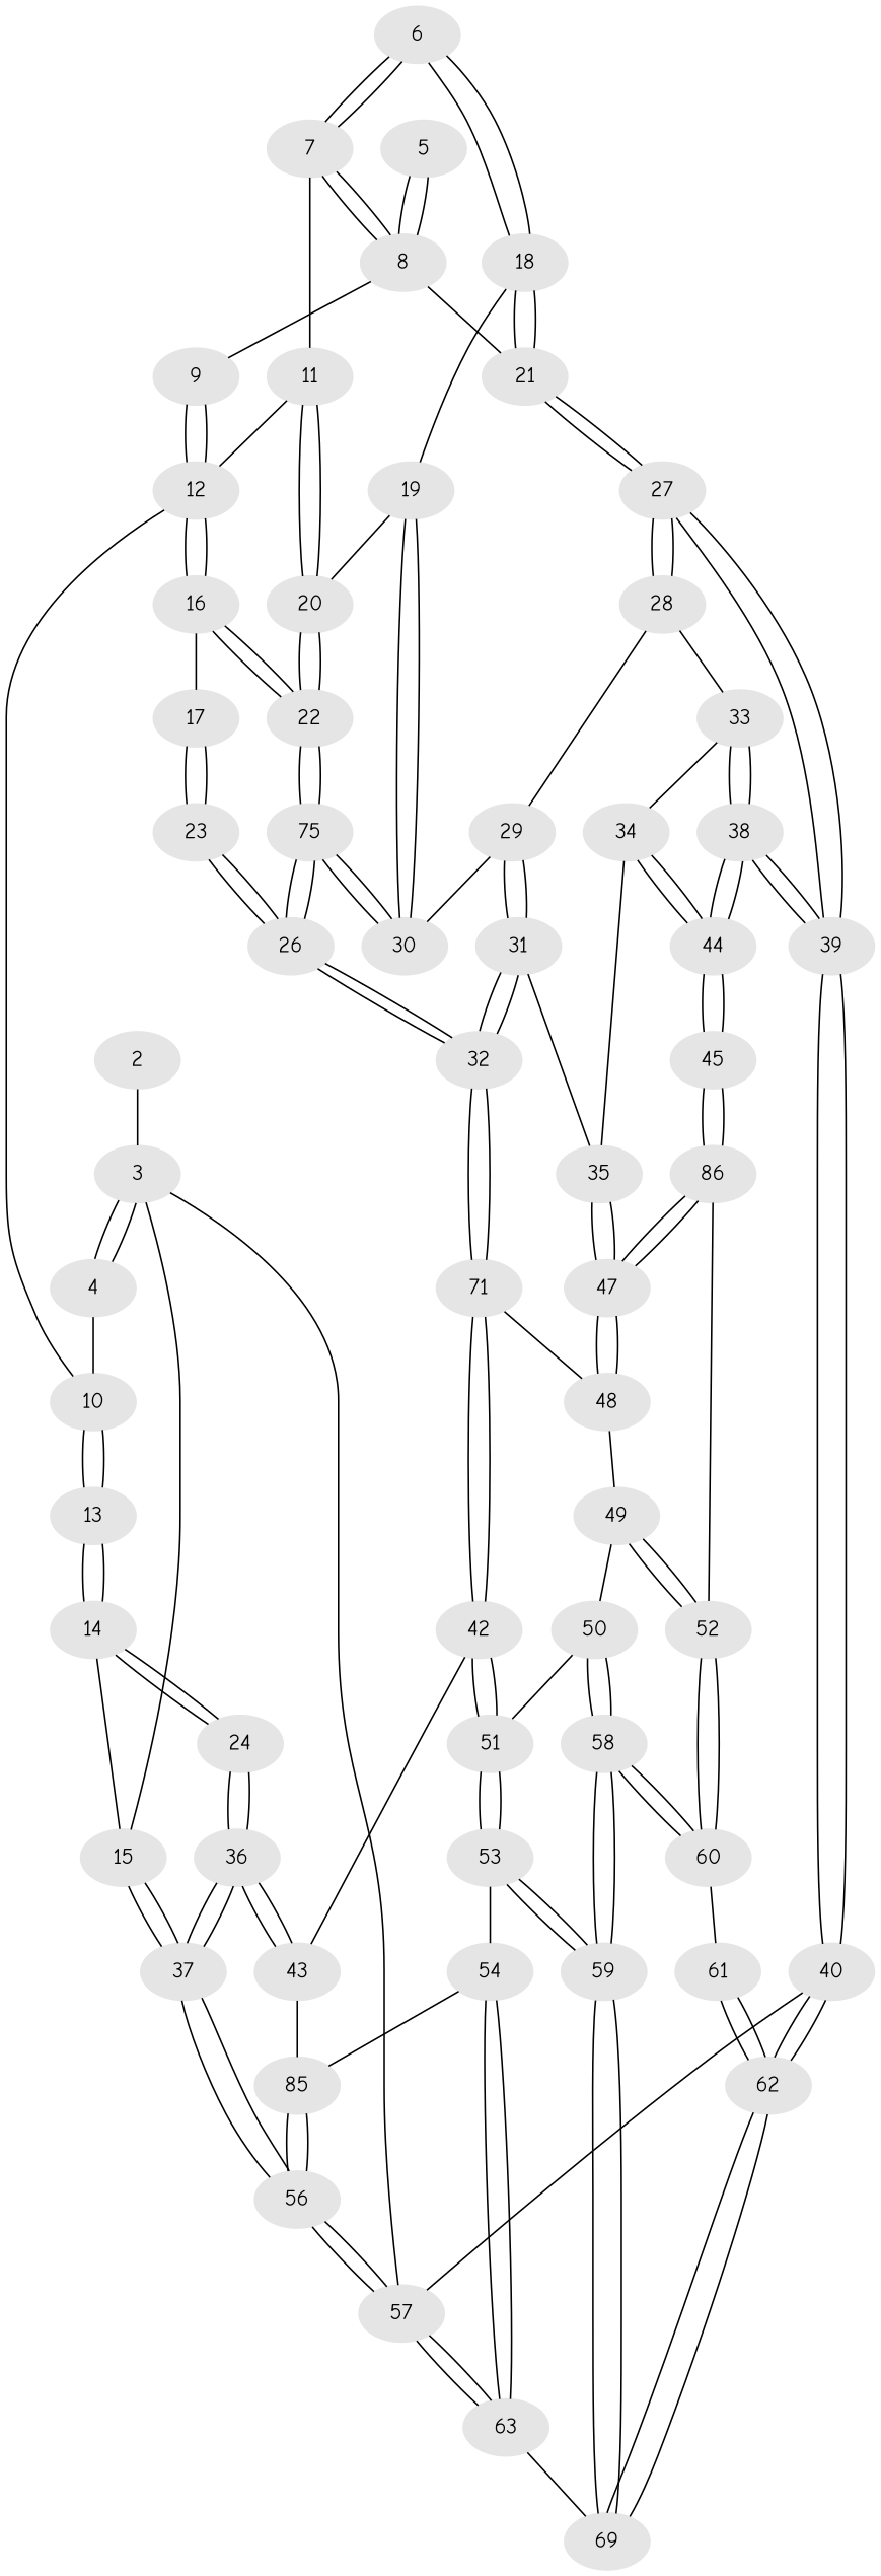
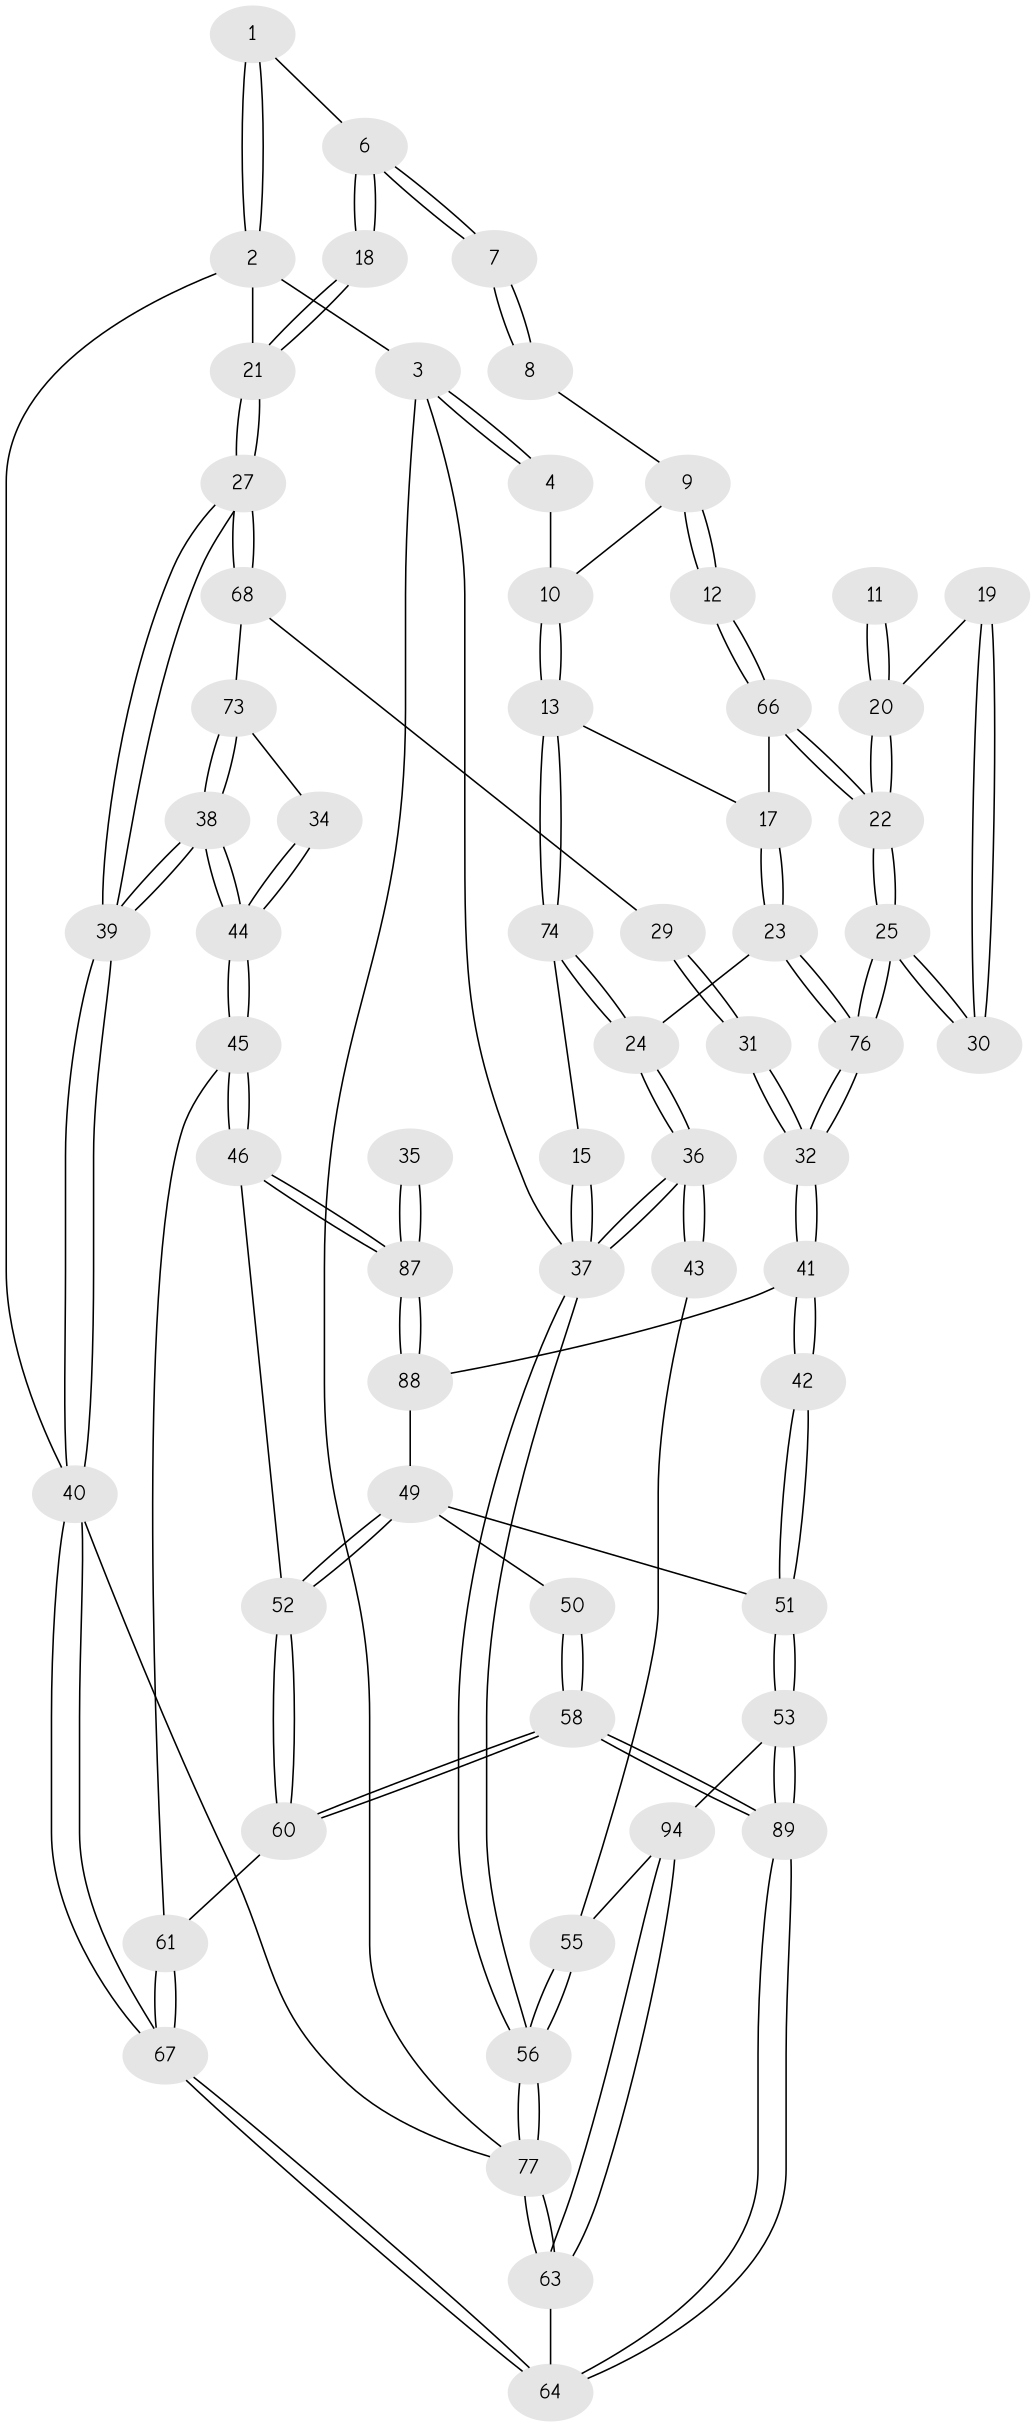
  graph {
    fontname="Comic Neue"
    node [color=gray90 fontname="Comic Neue" style=filled]
    edge [fontname="Comic Neue"]
+   1
    2
    6
    3
    21
    40
    7
    18
    4
    15
-   57
+   57 [label=77]
    27
-   62
+   62 [label=67]
    10
    37
    63
-   5
    8
    13
    9
    11
    19
    12
    20
-   16
-   14
+   16 [label=66]
+   14 [label=74]
    17
    22
    24
    23
    36
    56
-   25 [label=75]
-   26
+   25
+   26 [label=76]
    30
-   28
+   28 [label=68]
    39
    32
    43
-   41 [label=71]
+   41
    29
-   33
+   33 [label=73]
    31
    34
    38
    35
-   47
+   47 [label=87]
    42
-   48
+   48 [label=88]
    44
    45
-   55 [label=85]
-   64 [label=69]
+   55
+   64
    51
    49
    53
-   46 [label=86]
+   46
    61
    52
    60
    50
    58
-   59
-   54
+   59 [label=89]
+   54 [label=94]
+   1 -- 2
+   1 -- 2
+   1 -- 6
    2 -- 3
-   8 -- 21
+   2 -- 21
+   2 -- 40
    6 -- 7
    6 -- 7
    6 -- 18
    6 -- 18
    3 -- 4
    3 -- 4
-   3 -- 15
+   3 -- 37
    3 -- 57
    21 -- 27
    21 -- 27
    40 -- 57
    40 -- 62
    40 -- 62
    7 -- 8
    7 -- 8
-   7 -- 11
    18 -- 21
    18 -- 21
-   18 -- 19
    4 -- 10
    15 -- 37
    15 -- 37
    57 -- 63
    57 -- 63
    27 -- 28
    27 -- 28
    27 -- 39
    27 -- 39
    62 -- 64
    62 -- 64
    10 -- 13
    10 -- 13
    37 -- 56
    37 -- 56
    63 -- 64
-   5 -- 8
-   5 -- 8
    8 -- 9
    13 -- 14
    13 -- 14
-   12 -- 10
+   13 -- 17
+   9 -- 10
    9 -- 12
    9 -- 12
-   11 -- 12
    11 -- 20
    11 -- 20
    19 -- 20
    19 -- 30
    19 -- 30
    12 -- 16
    12 -- 16
    20 -- 22
    20 -- 22
    16 -- 17
    16 -- 22
    16 -- 22
    14 -- 15
    14 -- 24
    14 -- 24
    17 -- 23
    17 -- 23
    22 -- 25
    22 -- 25
    24 -- 36
    24 -- 36
+   23 -- 24
    23 -- 26
    23 -- 26
    36 -- 37
    36 -- 37
    36 -- 43
    36 -- 43
    56 -- 57
    56 -- 57
    25 -- 26
    25 -- 26
    25 -- 30
    25 -- 30
    26 -- 32
    26 -- 32
    28 -- 29
    28 -- 33
    39 -- 40
    39 -- 40
    32 -- 41
    32 -- 41
    43 -- 55
    41 -- 42
    41 -- 42
    41 -- 48
-   29 -- 30
    29 -- 31
    29 -- 31
    33 -- 34
    33 -- 38
    33 -- 38
    31 -- 32
    31 -- 32
-   31 -- 35
-   34 -- 35
    34 -- 44
    34 -- 44
    38 -- 39
    38 -- 39
    38 -- 44
    38 -- 44
    35 -- 47
    35 -- 47
    47 -- 48
    47 -- 48
-   42 -- 43
    42 -- 51
    42 -- 51
    48 -- 49
    44 -- 45
    44 -- 45
    45 -- 46
    45 -- 46
+   45 -- 61
    55 -- 56
    55 -- 56
    51 -- 53
    51 -- 53
    49 -- 52
    49 -- 52
    49 -- 50
    53 -- 59
    53 -- 59
    53 -- 54
    46 -- 47
    46 -- 47
    46 -- 52
    61 -- 62
    61 -- 62
    52 -- 60
    52 -- 60
    60 -- 61
-   50 -- 51
+   49 -- 51
    50 -- 58
    50 -- 58
    58 -- 60
    58 -- 60
    58 -- 59
    58 -- 59
    59 -- 64
    59 -- 64
    54 -- 63
    54 -- 63
    54 -- 55
  }
